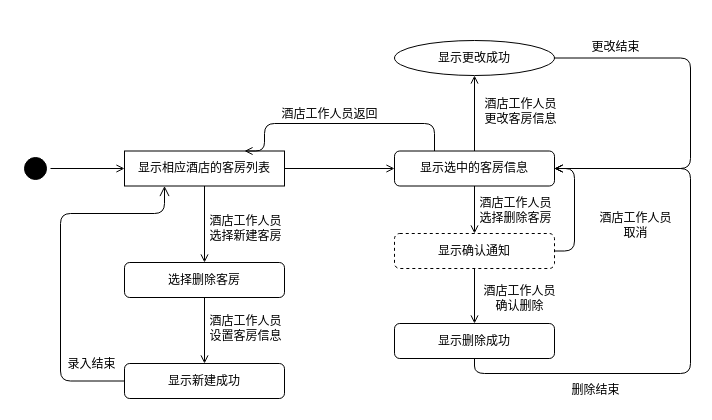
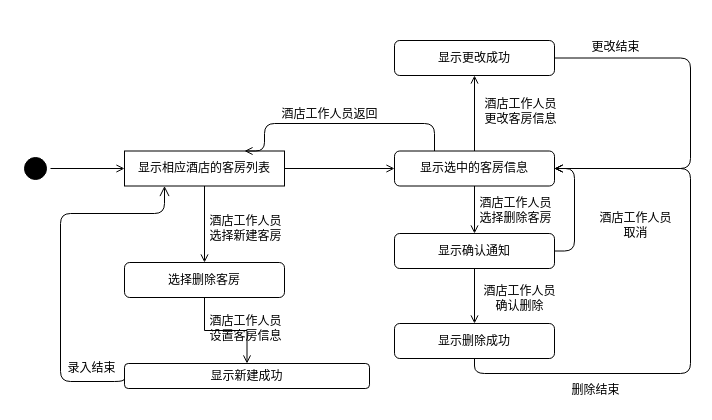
  <mxCell id="0" />
  <mxCell id="1" parent="0" />
  <mxCell id="2" style="edgeStyle=orthogonalEdgeStyle;rounded=0;comic=0;orthogonalLoop=1;jettySize=auto;html=1;entryX=0;entryY=0.5;entryDx=0;entryDy=0;shadow=0;endArrow=open;endFill=0;strokeColor=#000000;" parent="1" source="3" target="8" edge="1"><mxGeometry relative="1" as="geometry" /></mxCell>
  <mxCell id="3" value="" style="ellipse;html=1;shape=startState;fillColor=#000000;strokeColor=#000000;" parent="1" vertex="1"><mxGeometry x="20" y="153" width="30" height="30" as="geometry" /></mxCell>
  <mxCell id="4" value="" style="edgeStyle=orthogonalEdgeStyle;html=1;verticalAlign=bottom;endArrow=open;endSize=8;strokeColor=#000000;shadow=0;exitX=0;exitY=0.5;exitDx=0;exitDy=0;entryX=0.25;entryY=1;entryDx=0;entryDy=0;" parent="1" source="11" target="8" edge="1"><mxGeometry relative="1" as="geometry"><mxPoint x="140" y="183" as="targetPoint" /><mxPoint x="220" y="423" as="sourcePoint" /><Array as="points"><mxPoint x="60" y="381" /><mxPoint x="60" y="213" /><mxPoint x="164" y="213" /></Array></mxGeometry></mxCell>
  <mxCell id="5" value="录入结束" style="text;html=1;align=center;verticalAlign=middle;resizable=0;points=[];labelBackgroundColor=#ffffff;" parent="4" vertex="1" connectable="0"><mxGeometry x="-0.307" y="10" relative="1" as="geometry"><mxPoint x="40" y="44.5" as="offset" /></mxGeometry></mxCell>
  <mxCell id="6" value="" style="edgeStyle=orthogonalEdgeStyle;rounded=0;comic=0;orthogonalLoop=1;jettySize=auto;html=1;shadow=0;endArrow=open;endFill=0;strokeColor=#000000;" parent="1" source="8" target="15" edge="1"><mxGeometry relative="1" as="geometry" /></mxCell>
  <mxCell id="7" value="" style="edgeStyle=orthogonalEdgeStyle;rounded=0;comic=0;orthogonalLoop=1;jettySize=auto;html=1;shadow=0;endArrow=open;endFill=0;strokeColor=#000000;" parent="1" source="8" target="10" edge="1"><mxGeometry relative="1" as="geometry" /></mxCell>
  <mxCell id="8" value="显示相应酒店的客房列表" style="whiteSpace=wrap;html=1;strokeColor=#000000;rounded=0;" parent="1" vertex="1"><mxGeometry x="124" y="150.5" width="160" height="35" as="geometry" /></mxCell>
  <mxCell id="9" value="" style="edgeStyle=orthogonalEdgeStyle;rounded=0;comic=0;orthogonalLoop=1;jettySize=auto;html=1;shadow=0;endArrow=open;endFill=0;strokeColor=#000000;" parent="1" source="10" target="11" edge="1"><mxGeometry relative="1" as="geometry" /></mxCell>
  <mxCell id="10" value="选择删除客房" style="rounded=1;whiteSpace=wrap;html=1;strokeColor=#000000;" parent="1" vertex="1"><mxGeometry x="124" y="262" width="160" height="35" as="geometry" /></mxCell>
- <mxCell id="11" value="显示新建成功" style="rounded=1;whiteSpace=wrap;html=1;strokeColor=#000000;" parent="1" vertex="1"><mxGeometry x="124" y="363" width="160" height="35" as="geometry" /></mxCell>
+ <mxCell id="11" value="显示新建成功" style="rounded=1;whiteSpace=wrap;html=1;strokeColor=#000000;" parent="1" vertex="1"><mxGeometry x="124" y="363" width="245" height="25" as="geometry" /></mxCell>
  <mxCell id="12" value="" style="edgeStyle=orthogonalEdgeStyle;rounded=0;comic=0;orthogonalLoop=1;jettySize=auto;html=1;shadow=0;endArrow=open;endFill=0;strokeColor=#000000;" parent="1" source="15" target="19" edge="1"><mxGeometry relative="1" as="geometry" /></mxCell>
  <mxCell id="13" style="edgeStyle=orthogonalEdgeStyle;rounded=1;comic=0;orthogonalLoop=1;jettySize=auto;html=1;exitX=0.25;exitY=0;exitDx=0;exitDy=0;entryX=0.75;entryY=0;entryDx=0;entryDy=0;shadow=0;endArrow=open;endFill=0;strokeColor=#000000;" parent="1" source="15" target="8" edge="1"><mxGeometry relative="1" as="geometry"><Array as="points"><mxPoint x="434" y="123" /><mxPoint x="264" y="123" /></Array></mxGeometry></mxCell>
  <mxCell id="14" value="酒店工作人员返回" style="text;html=1;align=center;verticalAlign=middle;resizable=0;points=[];labelBackgroundColor=#ffffff;" parent="13" vertex="1" connectable="0"><mxGeometry x="0.224" y="-10" relative="1" as="geometry"><mxPoint x="16.5" as="offset" /></mxGeometry></mxCell>
  <mxCell id="15" value="显示选中的客房信息" style="rounded=1;whiteSpace=wrap;html=1;strokeColor=#000000;" parent="1" vertex="1"><mxGeometry x="394" y="150.5" width="160" height="35" as="geometry" /></mxCell>
  <mxCell id="16" value="" style="edgeStyle=orthogonalEdgeStyle;rounded=0;comic=0;orthogonalLoop=1;jettySize=auto;html=1;shadow=0;endArrow=open;endFill=0;strokeColor=#000000;" parent="1" source="19" target="21" edge="1"><mxGeometry relative="1" as="geometry" /></mxCell>
  <mxCell id="17" value="酒店工作人员&lt;br&gt;确认删除" style="text;html=1;align=center;verticalAlign=middle;resizable=0;points=[];labelBackgroundColor=#ffffff;" parent="16" vertex="1" connectable="0"><mxGeometry x="-0.42" y="11" relative="1" as="geometry"><mxPoint x="33" y="13" as="offset" /></mxGeometry></mxCell>
  <mxCell id="18" style="edgeStyle=orthogonalEdgeStyle;rounded=1;comic=0;orthogonalLoop=1;jettySize=auto;html=1;entryX=1;entryY=0.5;entryDx=0;entryDy=0;shadow=0;endArrow=open;endFill=0;strokeColor=#000000;exitX=1;exitY=0.5;exitDx=0;exitDy=0;" parent="1" source="19" target="15" edge="1"><mxGeometry relative="1" as="geometry" /></mxCell>
- <mxCell id="19" value="显示确认通知" style="rounded=1;whiteSpace=wrap;html=1;strokeColor=#000000;dashed=1;" parent="1" vertex="1"><mxGeometry x="394" y="233" width="160" height="35" as="geometry" /></mxCell>
+ <mxCell id="19" value="显示确认通知" style="rounded=1;whiteSpace=wrap;html=1;strokeColor=#000000;" parent="1" vertex="1"><mxGeometry x="394" y="233" width="160" height="35" as="geometry" /></mxCell>
  <mxCell id="20" style="edgeStyle=orthogonalEdgeStyle;rounded=1;comic=0;orthogonalLoop=1;jettySize=auto;html=1;exitX=0.5;exitY=1;exitDx=0;exitDy=0;entryX=1;entryY=0.5;entryDx=0;entryDy=0;shadow=0;endArrow=open;endFill=0;strokeColor=#000000;" parent="1" source="21" target="15" edge="1"><mxGeometry relative="1" as="geometry"><Array as="points"><mxPoint x="474" y="373" /><mxPoint x="690" y="373" /><mxPoint x="690" y="168" /></Array></mxGeometry></mxCell>
  <mxCell id="21" value="显示删除成功" style="rounded=1;whiteSpace=wrap;html=1;strokeColor=#000000;" parent="1" vertex="1"><mxGeometry x="394" y="323" width="160" height="35" as="geometry" /></mxCell>
  <mxCell id="22" value="" style="edgeStyle=orthogonalEdgeStyle;rounded=0;comic=0;orthogonalLoop=1;jettySize=auto;html=1;shadow=0;endArrow=open;endFill=0;strokeColor=#000000;exitX=0.5;exitY=0;exitDx=0;exitDy=0;" parent="1" source="15" target="24" edge="1"><mxGeometry relative="1" as="geometry"><mxPoint x="474" y="63" as="sourcePoint" /></mxGeometry></mxCell>
  <mxCell id="23" style="edgeStyle=orthogonalEdgeStyle;rounded=1;comic=0;orthogonalLoop=1;jettySize=auto;html=1;exitX=0;exitY=0.5;exitDx=0;exitDy=0;entryX=1;entryY=0.5;entryDx=0;entryDy=0;shadow=0;endArrow=open;endFill=0;strokeColor=#000000;" parent="1" source="24" target="15" edge="1"><mxGeometry relative="1" as="geometry"><Array as="points"><mxPoint x="690" y="58" /><mxPoint x="690" y="168" /></Array></mxGeometry></mxCell>
- <mxCell id="24" value="显示更改成功" style="ellipse;whiteSpace=wrap;html=1;strokeColor=#000000;" parent="1" vertex="1"><mxGeometry x="394" y="40" width="160" height="35" as="geometry" /></mxCell>
+ <mxCell id="24" value="显示更改成功" style="rounded=1;whiteSpace=wrap;html=1;strokeColor=#000000;" parent="1" vertex="1"><mxGeometry x="394" y="40" width="160" height="35" as="geometry" /></mxCell>
  <mxCell id="25" value="&lt;span style=&quot;background-color: rgb(255 , 255 , 255)&quot;&gt;酒店工作人员&lt;br&gt;&lt;/span&gt;选择新建客房" style="text;html=1;align=center;verticalAlign=middle;resizable=0;points=[];autosize=1;" parent="1" vertex="1"><mxGeometry x="200" y="213" width="90" height="30" as="geometry" /></mxCell>
  <mxCell id="26" value="&lt;span style=&quot;background-color: rgb(255 , 255 , 255)&quot;&gt;酒店工作人员&lt;br&gt;&lt;/span&gt;设置客房信息" style="text;html=1;align=center;verticalAlign=middle;resizable=0;points=[];autosize=1;" parent="1" vertex="1"><mxGeometry x="200" y="313" width="90" height="30" as="geometry" /></mxCell>
  <mxCell id="27" value="&lt;span style=&quot;background-color: rgb(255 , 255 , 255)&quot;&gt;酒店工作人员&lt;br&gt;&lt;/span&gt;选择删除客房" style="text;html=1;align=center;verticalAlign=middle;resizable=0;points=[];autosize=1;" parent="1" vertex="1"><mxGeometry x="470" y="195" width="90" height="30" as="geometry" /></mxCell>
  <mxCell id="28" value="&lt;span style=&quot;color: rgba(0 , 0 , 0 , 0) ; font-family: monospace ; font-size: 0px&quot;&gt;%3CmxGraphModel%3E%3Croot%3E%3CmxCell%20id%3D%220%22%2F%3E%3CmxCell%20id%3D%221%22%20parent%3D%220%22%2F%3E%3CmxCell%20id%3D%222%22%20value%3D%22%E7%94%A8%E6%88%B7%E9%80%89%E6%8B%A9%26lt%3Bbr%26gt%3B%E6%9B%B4%E6%94%B9%E4%BF%A1%E6%81%AF%22%20style%3D%22text%3Bhtml%3D1%3Balign%3Dcenter%3BverticalAlign%3Dmiddle%3Bresizable%3D0%3Bpoints%3D%5B%5D%3Bautosize%3D1%3B%22%20vertex%3D%221%22%20parent%3D%221%22%3E%3CmxGeometry%20x%3D%22670%22%20y%3D%22260%22%20width%3D%2260%22%20height%3D%2230%22%20as%3D%22geometry%22%2F%3E%3C%2FmxCell%3E%3C%2Froot%3E%3C%2FmxGraphModel%3E&lt;/span&gt;" style="text;html=1;align=center;verticalAlign=middle;resizable=0;points=[];autosize=1;" parent="1" vertex="1"><mxGeometry x="498" y="20" width="20" height="20" as="geometry" /></mxCell>
  <mxCell id="29" value="&lt;span style=&quot;background-color: rgb(255 , 255 , 255)&quot;&gt;酒店工作人员&lt;br&gt;&lt;/span&gt;更改客房信息" style="text;html=1;align=center;verticalAlign=middle;resizable=0;points=[];autosize=1;" parent="1" vertex="1"><mxGeometry x="475" y="96" width="90" height="30" as="geometry" /></mxCell>
  <mxCell id="30" value="删除结束" style="text;html=1;align=center;verticalAlign=middle;resizable=0;points=[];labelBackgroundColor=#ffffff;" parent="1" vertex="1" connectable="0"><mxGeometry x="530" y="363" as="geometry"><mxPoint x="64" y="26" as="offset" /></mxGeometry></mxCell>
  <mxCell id="31" value="更改结束" style="text;html=1;align=center;verticalAlign=middle;resizable=0;points=[];labelBackgroundColor=#ffffff;" parent="1" vertex="1" connectable="0"><mxGeometry x="550" y="20" as="geometry"><mxPoint x="64" y="26" as="offset" /></mxGeometry></mxCell>
  <mxCell id="32" value="&lt;span style=&quot;background-color: rgb(255 , 255 , 255)&quot;&gt;酒店工作人员&lt;br&gt;&lt;/span&gt;取消" style="text;html=1;align=center;verticalAlign=middle;resizable=0;points=[];autosize=1;" parent="1" vertex="1"><mxGeometry x="590" y="210" width="90" height="30" as="geometry" /></mxCell>
